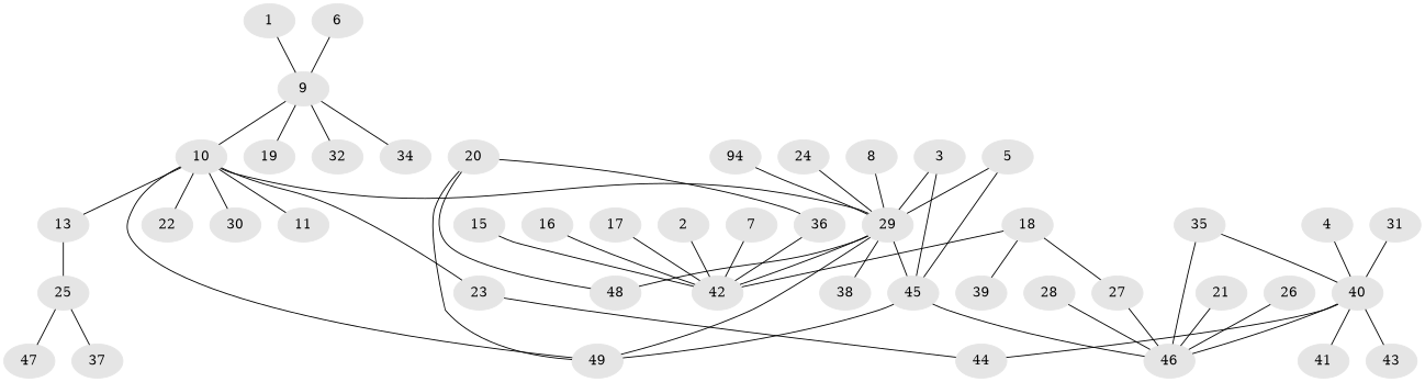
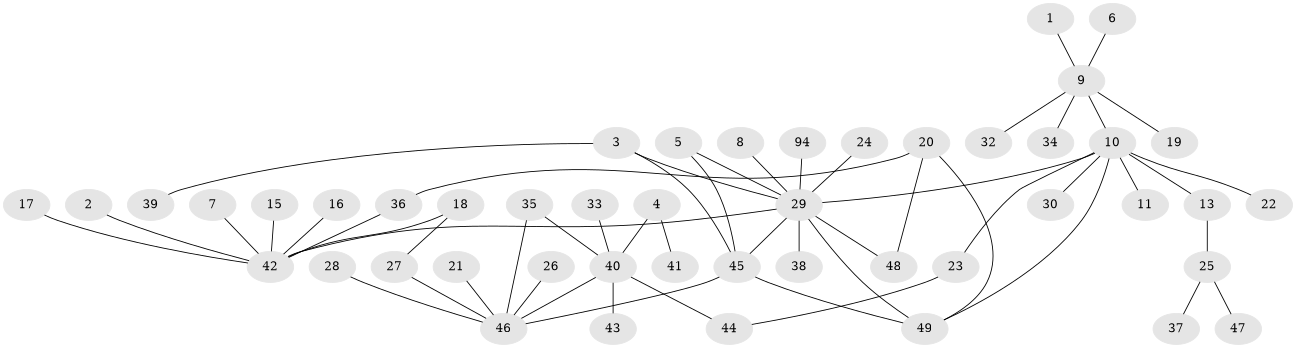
  graph {
    node [color=gray90 style=filled]
    edge [weight=1.0]
    1
    9
    10
    19
    32
    34
    2
    42
    3
    29
    45
    49
    48
    38
    46
    4
    40
    41
    44
    43
    5
    6
    7
    8
    11
    13
    22
    23
    30
    25
    37
    47
    n33 [label=94]
    15
    16
    17
    18
    39
    27
    20
    36
    21
    24
    26
    28
-   31
+   31 [label=33]
    35
    1 -- 9
    9 -- 10
    9 -- 19
    9 -- 32
    9 -- 34
    10 -- 29
    10 -- 49
    10 -- 11
    10 -- 13
    10 -- 22
    10 -- 23
    10 -- 30
    2 -- 42
    3 -- 29
    3 -- 45
    29 -- 42
    29 -- 45
    29 -- 49
    29 -- 48
    29 -- 38
    45 -- 49
    45 -- 46
    4 -- 40
    40 -- 46
-   40 -- 41
+   4 -- 41
    40 -- 44
    40 -- 43
    5 -- 29
    5 -- 45
    6 -- 9
    7 -- 42
    8 -- 29
    13 -- 25
    23 -- 44
    25 -- 37
    25 -- 47
    n33 -- 29
    15 -- 42
    16 -- 42
    17 -- 42
    18 -- 42
-   18 -- 39
+   3 -- 39
    18 -- 27
    27 -- 46
    20 -- 49
    20 -- 48
    20 -- 36
    36 -- 42
    21 -- 46
    24 -- 29
    26 -- 46
    28 -- 46
    31 -- 40
    35 -- 46
    35 -- 40
  }
